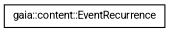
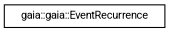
  digraph {
    rankdir=LR
    fontname=Roboto
-   n1 [color=black fillcolor=white fontname=Roboto fontsize=10 height=0.2 label="gaia::content::EventRecurrence" shape=record style=filled width=0.4]
+   n1 [color=black fillcolor=white fontname=Roboto fontsize=10 height=0.2 label="gaia::gaia::EventRecurrence" shape=record style=filled width=0.4]
  }
